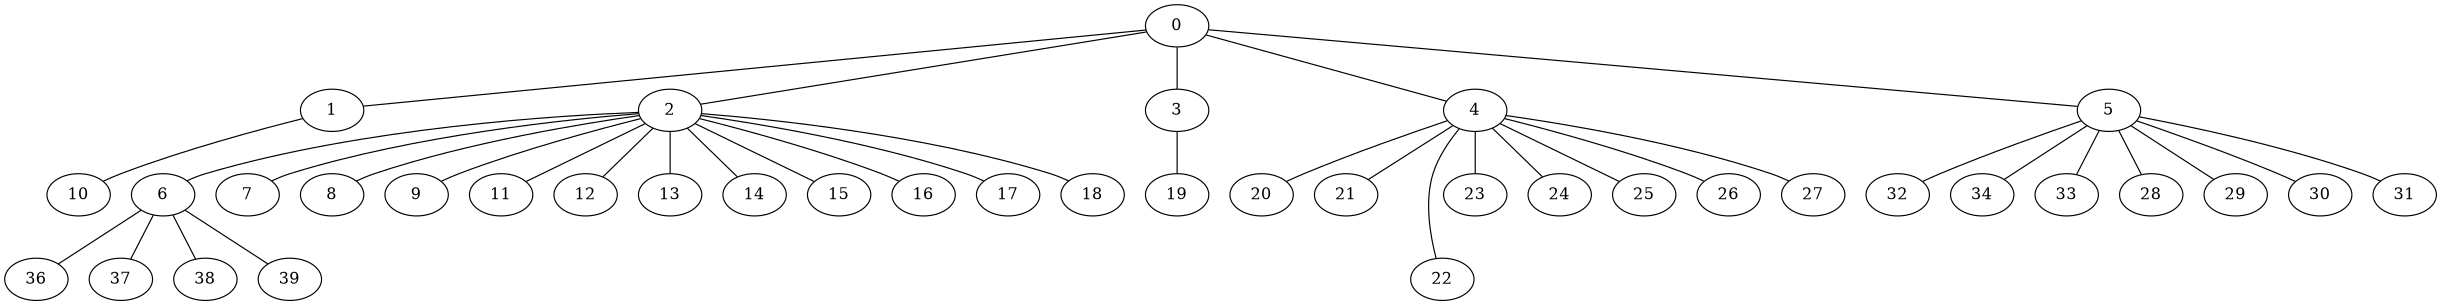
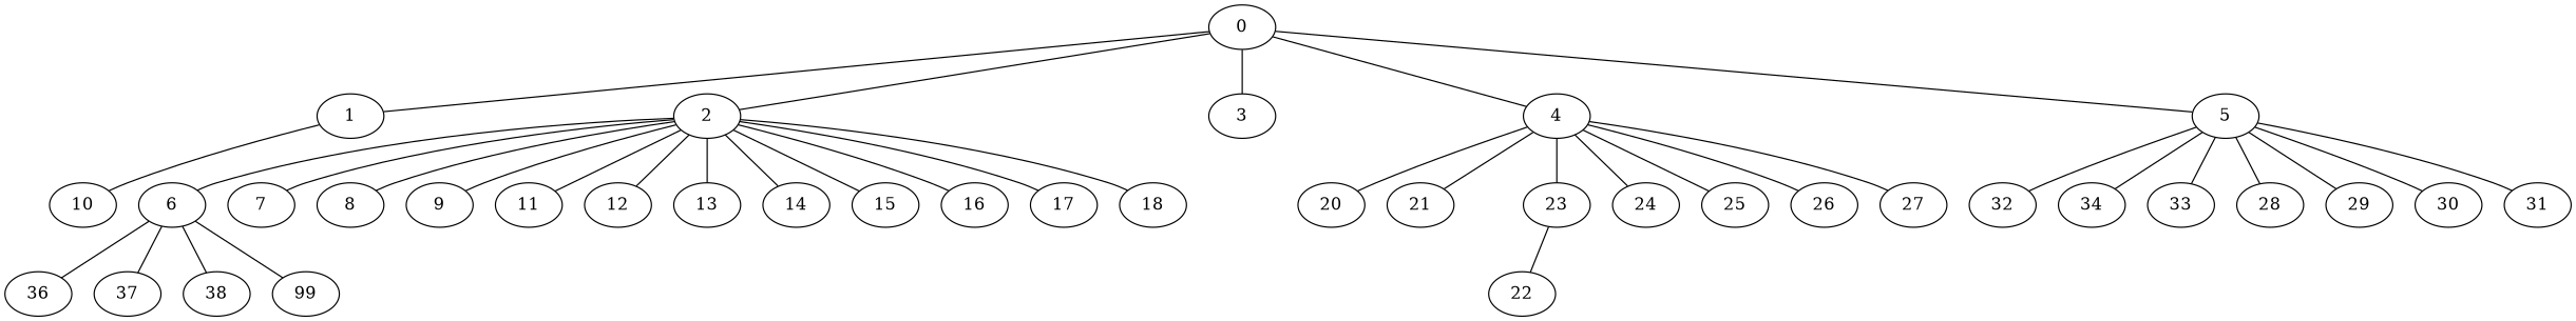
  graph {
    0
    1
    2
    3
    4
    5
    10
    6
    7
    8
    9
    11
    12
    13
    14
    15
    16
    17
    18
-   19
    20
    21
    22
    23
    24
    25
    26
    27
    32
    34
    33
    28
    29
    30
    31
    36
    37
    38
-   39
+   39 [label=99]
    0 -- 1
    0 -- 2
    0 -- 3
    0 -- 4
    0 -- 5
    1 -- 10
    2 -- 6
    2 -- 7
    2 -- 8
    2 -- 9
    2 -- 11
    2 -- 12
    2 -- 13
    2 -- 14
    2 -- 15
    2 -- 16
    2 -- 17
    2 -- 18
-   3 -- 19
    4 -- 20
    4 -- 21
-   4 -- 22
+   23 -- 22
    4 -- 23
    4 -- 24
    4 -- 25
    4 -- 26
    4 -- 27
    5 -- 32
    5 -- 34
    5 -- 33
    5 -- 28
    5 -- 29
    5 -- 30
    5 -- 31
    6 -- 36
    6 -- 37
    6 -- 38
    6 -- 39
  }
